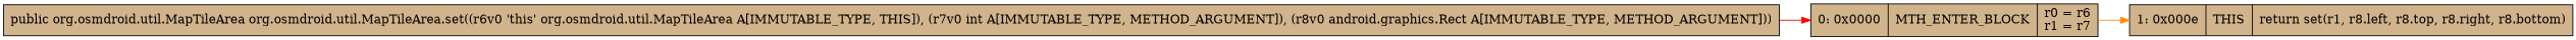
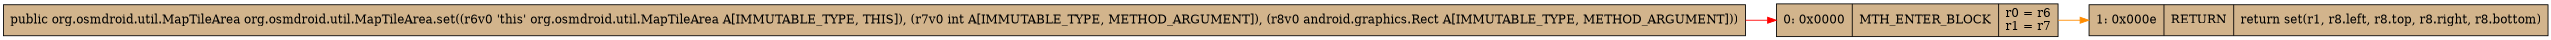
  digraph {
    rankdir=LR
    node [shape=record style=filled fillcolor=tan]
    n1 [label="{0\:\ 0x0000|MTH_ENTER_BLOCK\l|r0 = r6\lr1 = r7\l}"]
-   n2 [label="{1\:\ 0x000e|THIS\l|return set(r1, r8.left, r8.top, r8.right, r8.bottom)\l}"]
+   n2 [label="{1\:\ 0x000e|RETURN\l|return set(r1, r8.left, r8.top, r8.right, r8.bottom)\l}"]
    n3 [label="{public org.osmdroid.util.MapTileArea org.osmdroid.util.MapTileArea.set((r6v0 'this' org.osmdroid.util.MapTileArea A[IMMUTABLE_TYPE, THIS]), (r7v0 int A[IMMUTABLE_TYPE, METHOD_ARGUMENT]), (r8v0 android.graphics.Rect A[IMMUTABLE_TYPE, METHOD_ARGUMENT])) }"]
    n1 -> n2 [color=darkorange]
    n3 -> n1 [color=red]
  }
